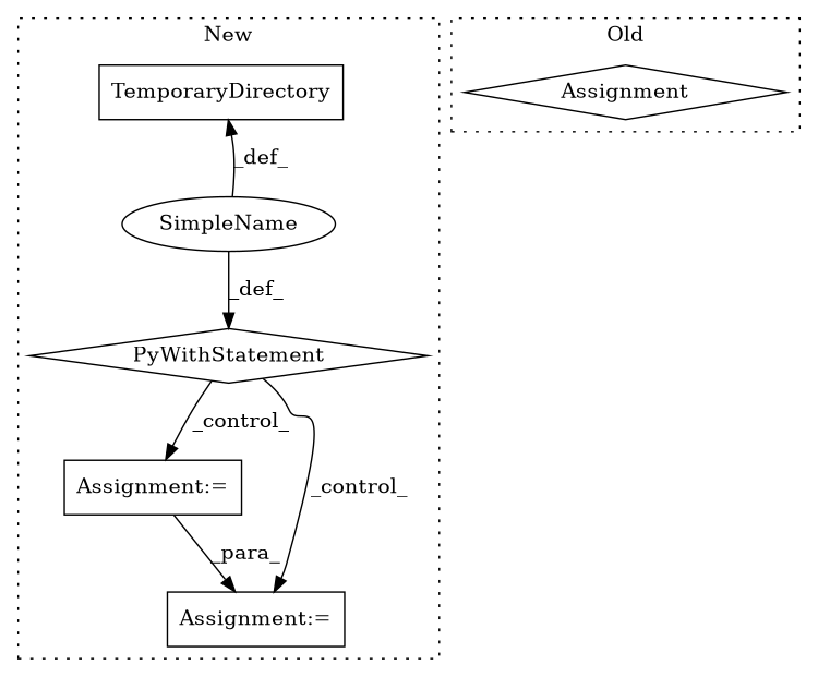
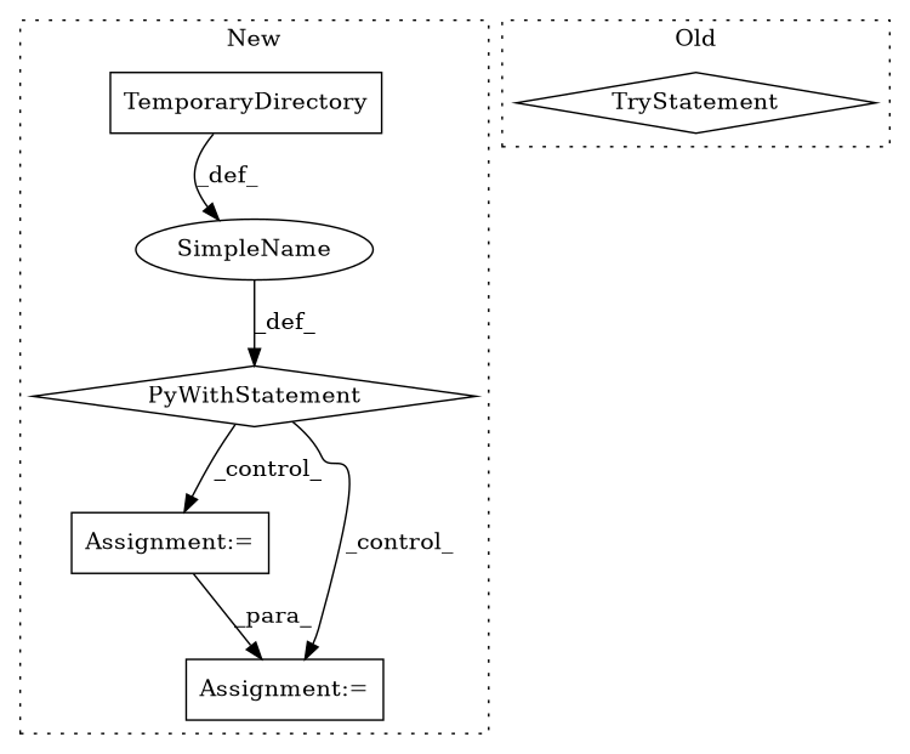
  digraph {
    node [a=7 shape=box]
    n1 [a=32 l=20 label=TemporaryDirectory s=283]
    n2 [a=104 l="10,2" label=PyWithStatement s="264,303" shape=diamond]
    n3 [a=42 label=SimpleName shape=ellipse]
    n4 [l=8 label="Assignment:=" s=321]
    n5 [l=1 label="Assignment:=" s=412]
-   n6 [a=54 l=4 label=Assignment s=484 shape=diamond]
+   n6 [a=54 l=4 label=TryStatement s=484 shape=diamond]
    subgraph cluster_1 {
      label=New
      style=dotted
      n1
      n2
      n3
      n4
      n5
    }
    subgraph cluster_2 {
      label=Old
      style=dotted
      n6
    }
-   n3 -> n1 [label=_def_]
+   n1 -> n3 [label=_def_]
    n2 -> n4 [label=_control_]
    n2 -> n5 [label=_control_]
    n3 -> n2 [label=_def_]
    n4 -> n5 [label=_para_]
  }
